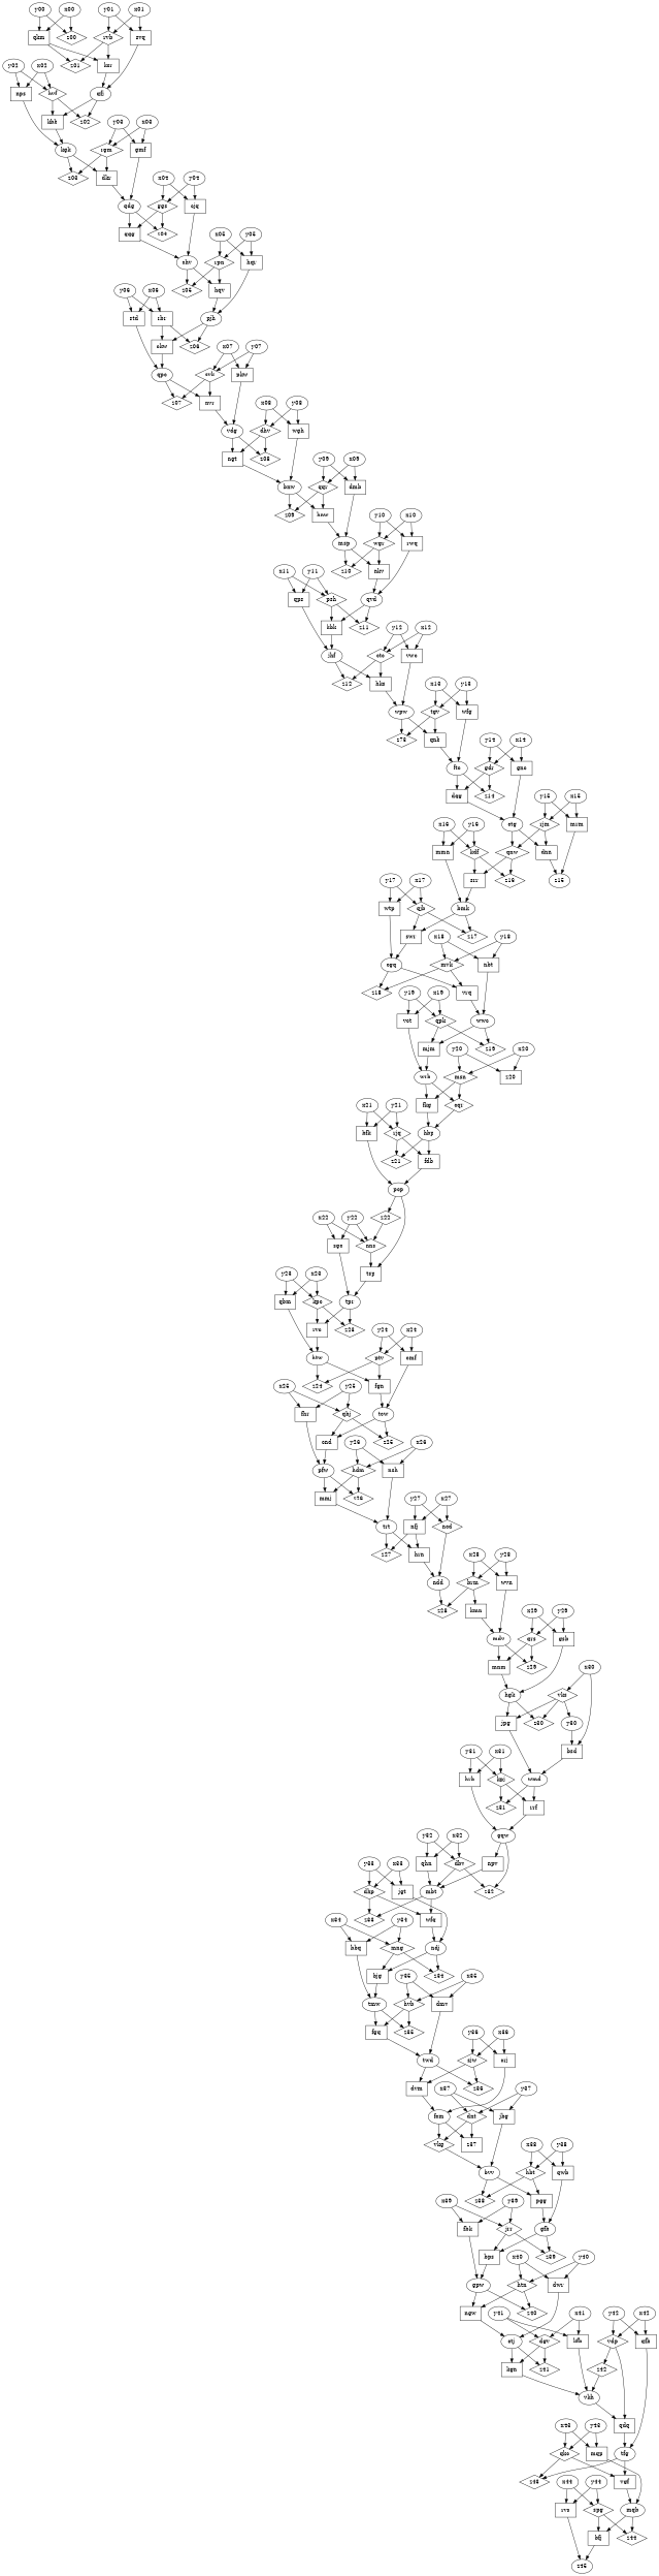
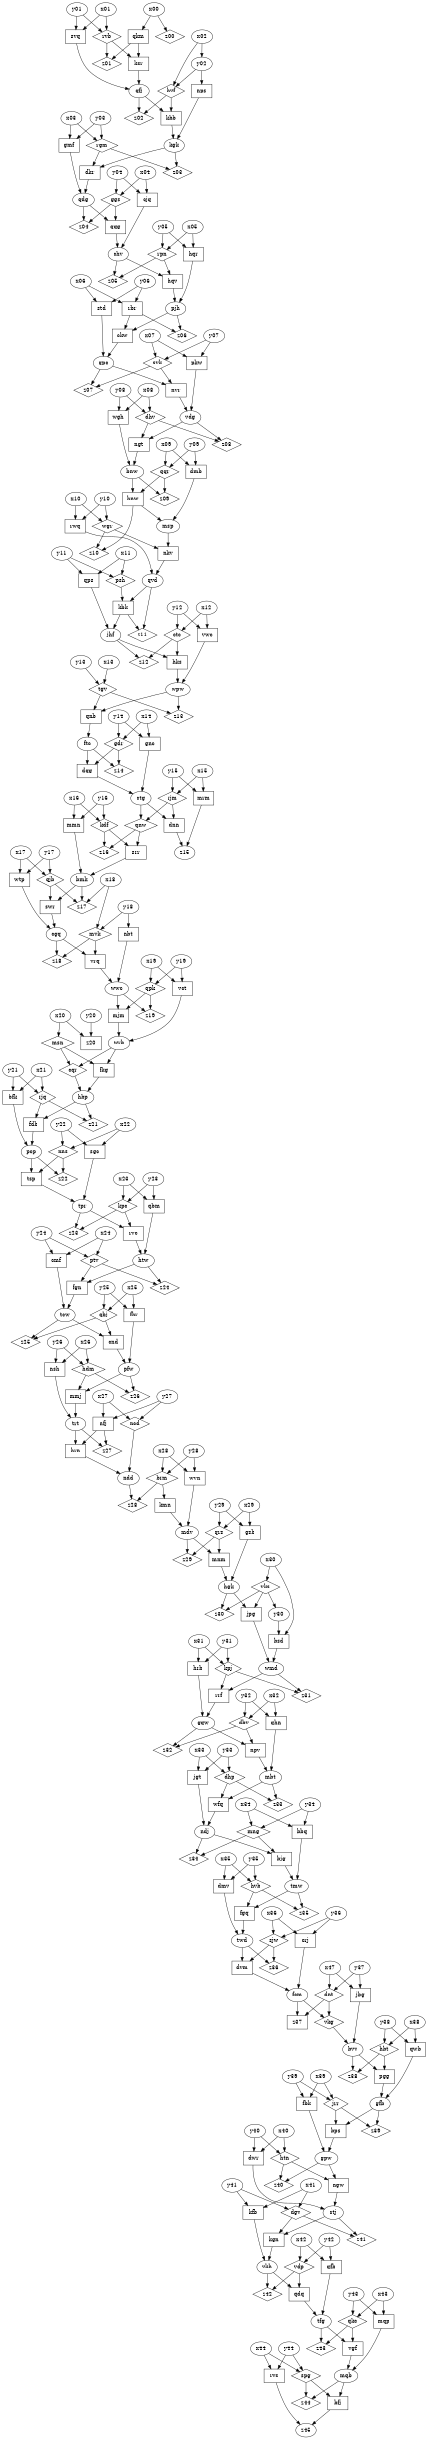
  strict digraph {
    qbj [shape=diamond]
    cnd [shape=box]
    z25 [shape=diamond]
    x25
    fhr [shape=box]
    pfw [shape=oval]
    rvs [shape=box]
    z45 [shape=oval]
    y44
    spg [shape=diamond]
    bfj [shape=box]
    z44 [shape=diamond]
    dmb [shape=box]
    msp [shape=oval]
    y09
    qqr [shape=diamond]
    z09 [shape=diamond]
    hnw [shape=box]
    jbg [shape=box]
    bvv [shape=oval]
    y37
    dnt [shape=diamond]
    vkg [shape=diamond]
    z37 [shape=box]
    svq [shape=box]
    qfj [shape=oval]
    y01
    rvb [shape=diamond]
    ksr [shape=box]
    z01 [shape=diamond]
    rjq [shape=diamond]
    fdb [shape=box]
    z21 [shape=diamond]
    x21
    bfk [shape=box]
    pcp [shape=oval]
    qrs [shape=diamond]
    mnm [shape=box]
    z29 [shape=diamond]
    x29
    gsb [shape=box]
    hgk [shape=oval]
    kdf [shape=diamond]
    z16 [shape=diamond]
    srr [shape=box]
    y16
    mmn [shape=box]
    bmk [shape=oval]
    qkm [shape=box]
-   y00
    z00 [shape=diamond]
    psh [shape=diamond]
    kbk [shape=box]
    z11 [shape=diamond]
    y11
    qps [shape=box]
    jhf [shape=oval]
    qwb [shape=box]
    gfb [shape=oval]
    y38
    hbt [shape=diamond]
    z38 [shape=diamond]
    pgg [shape=box]
    kpc [shape=diamond]
    z23 [shape=diamond]
    rvc [shape=box]
    y23
    qbm [shape=box]
    htw [shape=oval]
    msn [shape=diamond]
    fkg [shape=box]
    cqr [shape=diamond]
    x20
    z20 [shape=box]
    y21
    nns [shape=diamond]
    tsp [shape=box]
    z22 [shape=diamond]
    y22
    sgc [shape=box]
    tpr [shape=oval]
    gdr [shape=diamond]
    dqg [shape=box]
    z14 [shape=diamond]
    y14
    gnc [shape=box]
    ctg [shape=oval]
    jrr [shape=diamond]
    bps [shape=box]
    z39 [shape=diamond]
    x39
    fbk [shape=box]
    gpw [shape=oval]
    dhv [shape=diamond]
    ngt [shape=box]
    z08 [shape=diamond]
    x08
    wgh [shape=box]
    bnw [shape=oval]
    ggs [shape=diamond]
    qqg [shape=box]
    z04 [shape=diamond]
    x04
    cjq [shape=box]
    chv [shape=oval]
    x22
    mqp [shape=box]
    mqb [shape=oval]
    x43
    qkc [shape=diamond]
    vgf [shape=box]
    z43 [shape=diamond]
    y04
    ptv [shape=diamond]
    z24 [shape=diamond]
    fgn [shape=box]
    y24
    cmf [shape=box]
    tcw [shape=oval]
    hvb [shape=diamond]
    z35 [shape=diamond]
    fgq [shape=box]
    y35
    dmv [shape=box]
    twd [shape=oval]
-   x37
+   x37 [label=x47]
    nsh [shape=box]
    trt [shape=oval]
    x26
    hdm [shape=diamond]
    mmj [shape=box]
    z26 [shape=diamond]
    crj [shape=box]
    fcm [shape=oval]
    x36
    sjw [shape=diamond]
    z36 [shape=diamond]
    dvm [shape=box]
-   wfg [shape=box]
    ftc [shape=oval]
    y13
    tgv [shape=diamond]
    qnb [shape=box]
-   z13 [shape=diamond label=z73]
+   z13 [shape=diamond]
    dhp [shape=diamond]
    wfq [shape=box]
    z33 [shape=diamond]
    y33
    jgt [shape=box]
    ndj [shape=oval]
    hqr [shape=box]
    pjh [shape=oval]
    x05
    rpn [shape=diamond]
    hqv [shape=box]
    z05 [shape=diamond]
    rgm [shape=diamond]
    dkr [shape=box]
    z03 [shape=diamond]
    y03
    gmf [shape=box]
    qdg [shape=oval]
    pkw [shape=box]
    vdg [shape=oval]
    x07
    svk [shape=diamond]
    nvr [shape=box]
    z07 [shape=diamond]
    qjb [shape=diamond]
    swr [shape=box]
    z17 [shape=diamond]
    y17
    wtp [shape=box]
    cgq [shape=oval]
    x44
    y43
    qfb [shape=box]
    tfg [shape=oval]
    y42
    vdp [shape=diamond]
    qdq [shape=box]
    z42 [shape=diamond]
    dgv [shape=diamond]
    kgn [shape=box]
    z41 [shape=diamond]
    y41
    kfb [shape=box]
    vkh [shape=oval]
    vks [shape=diamond]
    y30
    jpg [shape=box]
    z30 [shape=diamond]
    bsd [shape=box]
    wmd [shape=oval]
    y36
    vct [shape=box]
    wrb [shape=oval]
    y19
    qpk [shape=diamond]
    z19 [shape=diamond]
    mjm [shape=box]
    x19
    wgr [shape=diamond]
    z10 [shape=diamond]
    nkv [shape=box]
    y10
    rwq [shape=box]
    qvd [shape=oval]
    dbv [shape=diamond]
    npv [shape=box]
    z32 [shape=diamond]
    x32
    qhn [shape=box]
    mbt [shape=oval]
    x03
    x11
    y25
    x13
    x00
    ncd [shape=diamond]
    ndd [shape=oval]
    x27
    nfj [shape=box]
    z27 [shape=diamond]
    hrn [shape=box]
    nps [shape=box]
    kgk [shape=oval]
    y02
    hvf [shape=diamond]
    kbb [shape=box]
    z02 [shape=diamond]
    rbr [shape=box]
    ckw [shape=box]
    z06 [shape=diamond]
    y06
    std [shape=box]
    qpc [shape=oval]
    y07
    y26
    y39
    x06
    x16
    x30
    x01
    y27
    x38
    x35
    htn [shape=diamond]
    ngw [shape=box]
    z40 [shape=diamond]
    y40
    dwr [shape=box]
    ctj [shape=oval]
    mrm [shape=box]
    z15 [shape=oval]
    x15
    rjm [shape=diamond]
    qnw [shape=diamond]
    dnn [shape=box]
    x24
    ctc [shape=diamond]
    z12 [shape=diamond]
    hks [shape=box]
    y12
    vwc [shape=box]
    wpw [shape=oval]
    x17
    x23
    x33
    x09
    x14
    y08
    x10
    kpj [shape=diamond]
    rrf [shape=box]
    z31 [shape=diamond]
    y31
    hrb [shape=box]
    gqw [shape=oval]
    y29
    y05
    mng [shape=diamond]
    z34 [shape=diamond]
    bjg [shape=box]
    x34
    bbq [shape=box]
    tmw [shape=oval]
    y32
    y34
    brm [shape=diamond]
    kmn [shape=box]
    z28 [shape=diamond]
    y28
    wvn [shape=box]
    mdv [shape=oval]
    x28
    y15
    x12
    x31
    x41
    mvk [shape=diamond]
    vrq [shape=box]
    z18 [shape=diamond]
    y18
    nbt [shape=box]
    wwc [shape=oval]
    x02
    x40
    x18
    y20
    x42
    hbp [shape=oval]
    qbj -> cnd
    qbj -> z25
    cnd -> pfw
    x25 -> qbj
    x25 -> fhr
    fhr -> pfw
    pfw -> mmj
    pfw -> z26
    rvs -> z45
    y44 -> rvs
    y44 -> spg
    spg -> bfj
    spg -> z44
    bfj -> z45
    dmb -> msp
-   msp -> z10
+   hnw -> z10
    msp -> nkv
    y09 -> dmb
    y09 -> qqr
    qqr -> z09
    qqr -> hnw
    hnw -> msp
    jbg -> bvv
    bvv -> z38
    bvv -> pgg
    y37 -> jbg
    y37 -> dnt
    dnt -> vkg
    dnt -> z37
    vkg -> bvv
    svq -> qfj
    qfj -> kbb
    qfj -> z02
    y01 -> svq
    y01 -> rvb
    rvb -> ksr
    rvb -> z01
    ksr -> qfj
    rjq -> fdb
    rjq -> z21
    fdb -> pcp
    x21 -> rjq
    x21 -> bfk
    bfk -> pcp
    pcp -> tsp
    pcp -> z22
    qrs -> mnm
    qrs -> z29
    mnm -> hgk
    x29 -> qrs
    x29 -> gsb
    gsb -> hgk
    hgk -> jpg
    hgk -> z30
    kdf -> z16
    kdf -> srr
    srr -> bmk
    y16 -> kdf
    y16 -> mmn
    mmn -> bmk
    bmk -> swr
    bmk -> z17
    qkm -> ksr
    qkm -> z01
-   y00 -> qkm
-   y00 -> z00
    psh -> kbk
-   psh -> z11
+   kbk -> z11
    kbk -> jhf
    y11 -> psh
    y11 -> qps
    qps -> jhf
    jhf -> z12
    jhf -> hks
    qwb -> gfb
    gfb -> bps
    gfb -> z39
    y38 -> qwb
    y38 -> hbt
    hbt -> z38
    hbt -> pgg
    pgg -> gfb
    kpc -> z23
    kpc -> rvc
    rvc -> htw
    y23 -> kpc
    y23 -> qbm
    qbm -> htw
    htw -> z24
    htw -> fgn
    msn -> fkg
    msn -> cqr
    fkg -> hbp
    cqr -> hbp
    x20 -> msn
    x20 -> z20
    y21 -> rjq
    y21 -> bfk
    nns -> tsp
-   z22 -> nns
+   nns -> z22
    tsp -> tpr
    y22 -> nns
    y22 -> sgc
    sgc -> tpr
    tpr -> z23
    tpr -> rvc
    gdr -> dqg
    gdr -> z14
    dqg -> ctg
    y14 -> gdr
    y14 -> gnc
    gnc -> ctg
    ctg -> qnw
    ctg -> dnn
    jrr -> bps
    jrr -> z39
    bps -> gpw
    x39 -> jrr
    x39 -> fbk
    fbk -> gpw
    gpw -> ngw
    gpw -> z40
    dhv -> ngt
    dhv -> z08
    ngt -> bnw
    x08 -> dhv
    x08 -> wgh
    wgh -> bnw
    bnw -> z09
    bnw -> hnw
    ggs -> qqg
    ggs -> z04
    qqg -> chv
    x04 -> ggs
    x04 -> cjq
    cjq -> chv
    chv -> hqv
    chv -> z05
    x22 -> nns
    x22 -> sgc
    mqp -> mqb
    mqb -> bfj
    mqb -> z44
    x43 -> mqp
    x43 -> qkc
    qkc -> vgf
    qkc -> z43
    vgf -> mqb
    y04 -> ggs
    y04 -> cjq
    ptv -> z24
    ptv -> fgn
    fgn -> tcw
    y24 -> ptv
    y24 -> cmf
    cmf -> tcw
    tcw -> cnd
    tcw -> z25
    hvb -> z35
    hvb -> fgq
    fgq -> twd
    y35 -> hvb
    y35 -> dmv
    dmv -> twd
    twd -> z36
    twd -> dvm
    x37 -> jbg
    x37 -> dnt
    nsh -> trt
    trt -> z27
    trt -> hrn
    x26 -> nsh
    x26 -> hdm
    hdm -> mmj
    hdm -> z26
    mmj -> trt
    crj -> fcm
    fcm -> vkg
    fcm -> z37
    x36 -> crj
    x36 -> sjw
    sjw -> z36
    sjw -> dvm
    dvm -> fcm
-   wfg -> ftc
    ftc -> dqg
    ftc -> z14
-   y13 -> wfg
    y13 -> tgv
    tgv -> qnb
    tgv -> z13
    qnb -> ftc
    dhp -> wfq
    dhp -> z33
    wfq -> ndj
    y33 -> dhp
    y33 -> jgt
    jgt -> ndj
    ndj -> z34
    ndj -> bjg
    hqr -> pjh
    pjh -> ckw
    pjh -> z06
    x05 -> hqr
    x05 -> rpn
    rpn -> hqv
    rpn -> z05
    hqv -> pjh
    rgm -> dkr
    rgm -> z03
    dkr -> qdg
    y03 -> rgm
    y03 -> gmf
    gmf -> qdg
    qdg -> qqg
    qdg -> z04
    pkw -> vdg
    vdg -> ngt
    vdg -> z08
    x07 -> pkw
    x07 -> svk
    svk -> nvr
    svk -> z07
    nvr -> vdg
    qjb -> swr
    qjb -> z17
    swr -> cgq
    y17 -> qjb
    y17 -> wtp
    wtp -> cgq
    cgq -> vrq
    cgq -> z18
    x44 -> rvs
    x44 -> spg
    y43 -> mqp
    y43 -> qkc
    qfb -> tfg
    tfg -> vgf
    tfg -> z43
    y42 -> qfb
    y42 -> vdp
    vdp -> qdq
    vdp -> z42
    qdq -> tfg
    dgv -> kgn
    dgv -> z41
    kgn -> vkh
    y41 -> dgv
    y41 -> kfb
    kfb -> vkh
    vkh -> qdq
-   z42 -> vkh
+   vkh -> z42
    vks -> y30
    vks -> jpg
    vks -> z30
    y30 -> bsd
    jpg -> wmd
    bsd -> wmd
    wmd -> rrf
    wmd -> z31
    y36 -> crj
    y36 -> sjw
    vct -> wrb
    wrb -> fkg
    wrb -> cqr
    y19 -> vct
    y19 -> qpk
    qpk -> z19
    qpk -> mjm
    mjm -> wrb
    x19 -> vct
    x19 -> qpk
    wgr -> z10
    wgr -> nkv
    nkv -> qvd
    y10 -> wgr
    y10 -> rwq
    rwq -> qvd
    qvd -> kbk
    qvd -> z11
-   dbv -> mbt
+   dbv -> npv
    dbv -> z32
    npv -> mbt
    x32 -> dbv
    x32 -> qhn
    qhn -> mbt
    mbt -> wfq
    mbt -> z33
    x03 -> rgm
    x03 -> gmf
    x11 -> psh
    x11 -> qps
    y25 -> qbj
    y25 -> fhr
-   x13 -> wfg
    x13 -> tgv
    x00 -> qkm
    x00 -> z00
    ncd -> ndd
    ndd -> z28
    x27 -> ncd
    x27 -> nfj
    nfj -> z27
    nfj -> hrn
    hrn -> ndd
    nps -> kgk
    kgk -> dkr
    kgk -> z03
    y02 -> nps
    y02 -> hvf
    hvf -> kbb
    hvf -> z02
    kbb -> kgk
    rbr -> ckw
    rbr -> z06
    ckw -> qpc
    y06 -> rbr
    y06 -> std
    std -> qpc
    qpc -> nvr
    qpc -> z07
    y07 -> pkw
    y07 -> svk
    y26 -> nsh
    y26 -> hdm
    y39 -> jrr
    y39 -> fbk
    x06 -> rbr
    x06 -> std
    x16 -> kdf
    x16 -> mmn
    x30 -> vks
    x30 -> bsd
    x01 -> svq
    x01 -> rvb
    y27 -> ncd
    y27 -> nfj
    x38 -> qwb
    x38 -> hbt
    x35 -> hvb
    x35 -> dmv
    htn -> ngw
    htn -> z40
    ngw -> ctj
    y40 -> htn
    y40 -> dwr
    dwr -> ctj
    ctj -> kgn
    ctj -> z41
    mrm -> z15
    x15 -> mrm
    x15 -> rjm
    rjm -> qnw
    rjm -> dnn
    qnw -> z16
    qnw -> srr
    dnn -> z15
    x24 -> ptv
    x24 -> cmf
    ctc -> z12
    ctc -> hks
    hks -> wpw
    y12 -> ctc
    y12 -> vwc
    vwc -> wpw
    wpw -> qnb
    wpw -> z13
    x17 -> qjb
    x17 -> wtp
    x23 -> kpc
    x23 -> qbm
    x33 -> dhp
    x33 -> jgt
    x09 -> dmb
    x09 -> qqr
    x14 -> gdr
    x14 -> gnc
    y08 -> dhv
    y08 -> wgh
    x10 -> wgr
    x10 -> rwq
    kpj -> rrf
    kpj -> z31
    rrf -> gqw
    y31 -> kpj
    y31 -> hrb
    hrb -> gqw
    gqw -> npv
    gqw -> z32
    y29 -> qrs
    y29 -> gsb
    y05 -> hqr
    y05 -> rpn
    mng -> z34
    mng -> bjg
    bjg -> tmw
    x34 -> mng
    x34 -> bbq
    bbq -> tmw
    tmw -> z35
    tmw -> fgq
    y32 -> dbv
    y32 -> qhn
    y34 -> mng
    y34 -> bbq
    brm -> kmn
    brm -> z28
    kmn -> mdv
    y28 -> brm
    y28 -> wvn
    wvn -> mdv
    mdv -> mnm
    mdv -> z29
    x28 -> brm
    x28 -> wvn
    y15 -> mrm
    y15 -> rjm
    x12 -> ctc
    x12 -> vwc
    x31 -> kpj
    x31 -> hrb
    x41 -> dgv
    x41 -> kfb
    mvk -> vrq
    mvk -> z18
    vrq -> wwc
    y18 -> mvk
    y18 -> nbt
    nbt -> wwc
    wwc -> z19
    wwc -> mjm
-   x02 -> nps
+   x02 -> y02
    x02 -> hvf
    x40 -> htn
    x40 -> dwr
    x18 -> mvk
-   x18 -> nbt
-   y20 -> msn
+   x18 -> z17
    y20 -> z20
    x42 -> qfb
    x42 -> vdp
    hbp -> fdb
    hbp -> z21
  }
